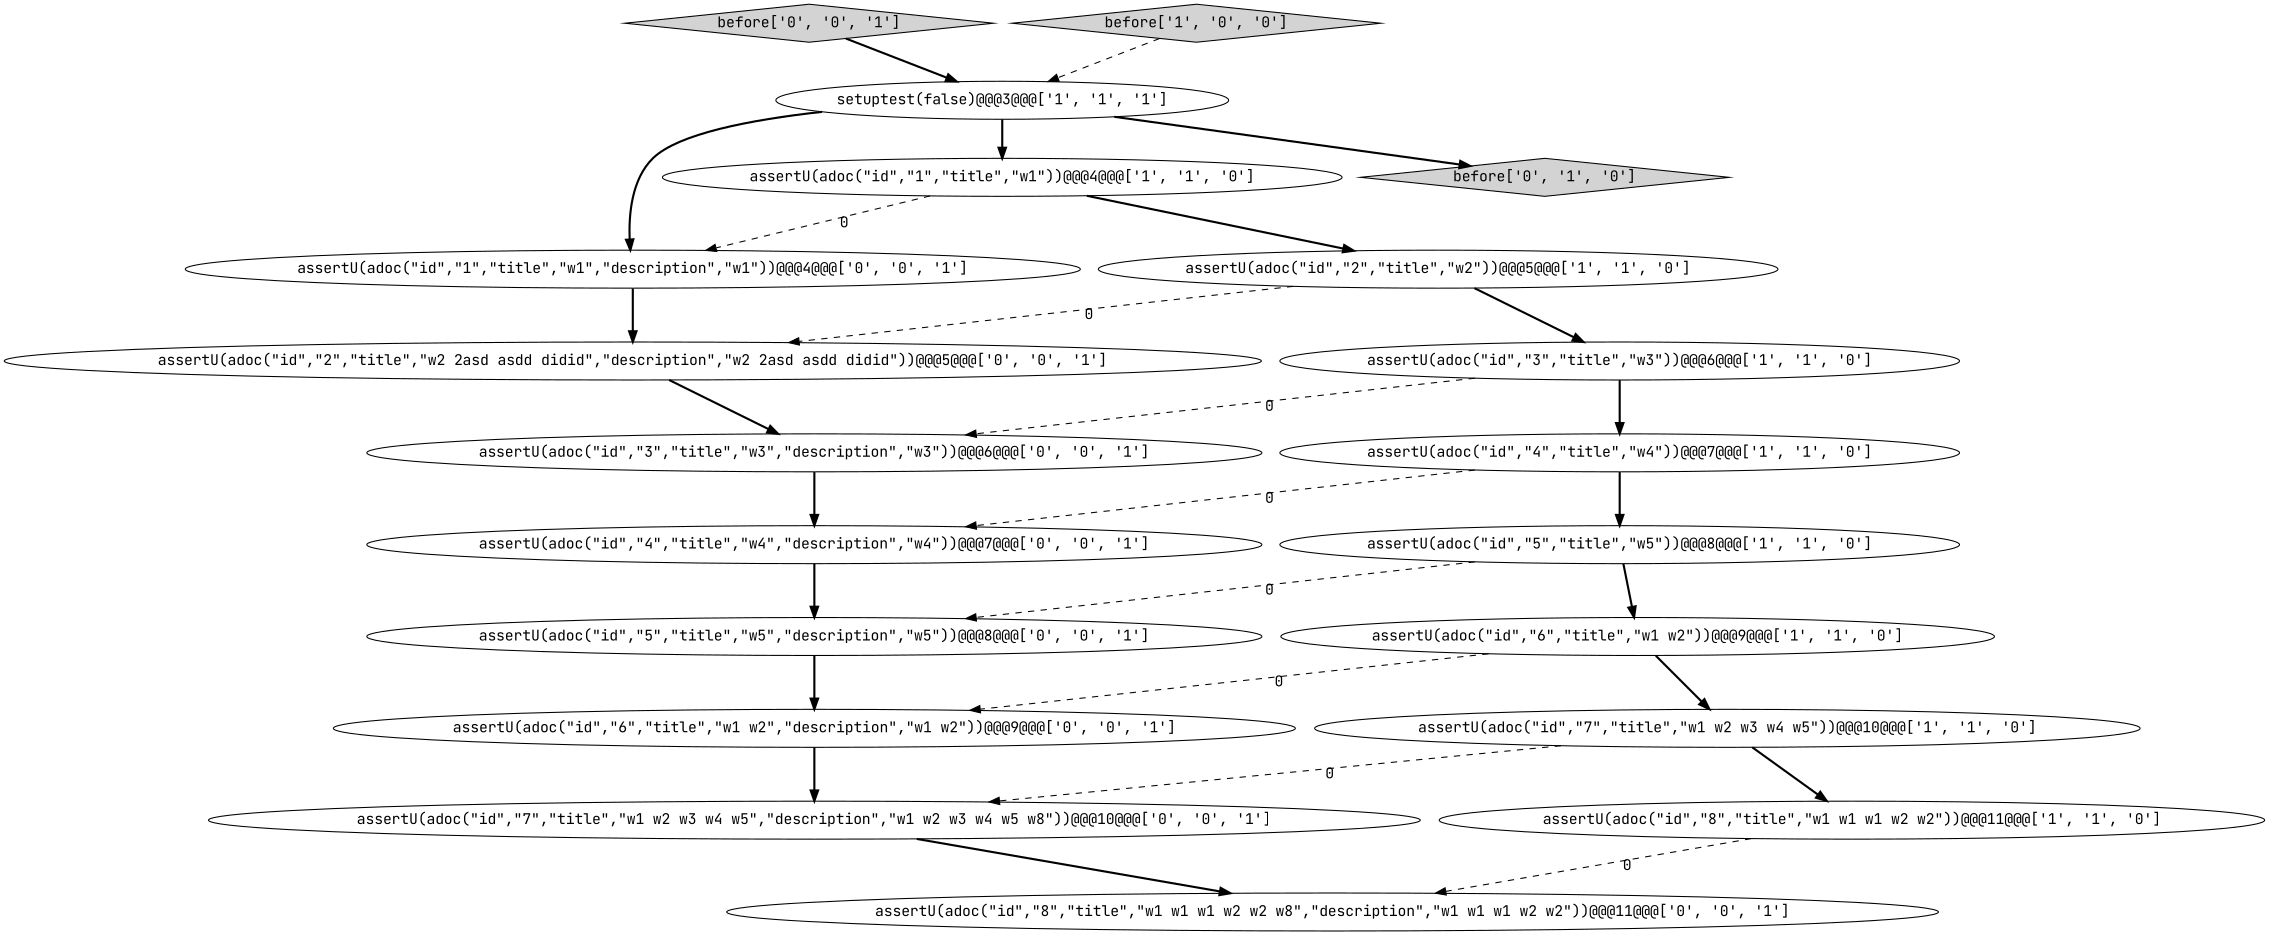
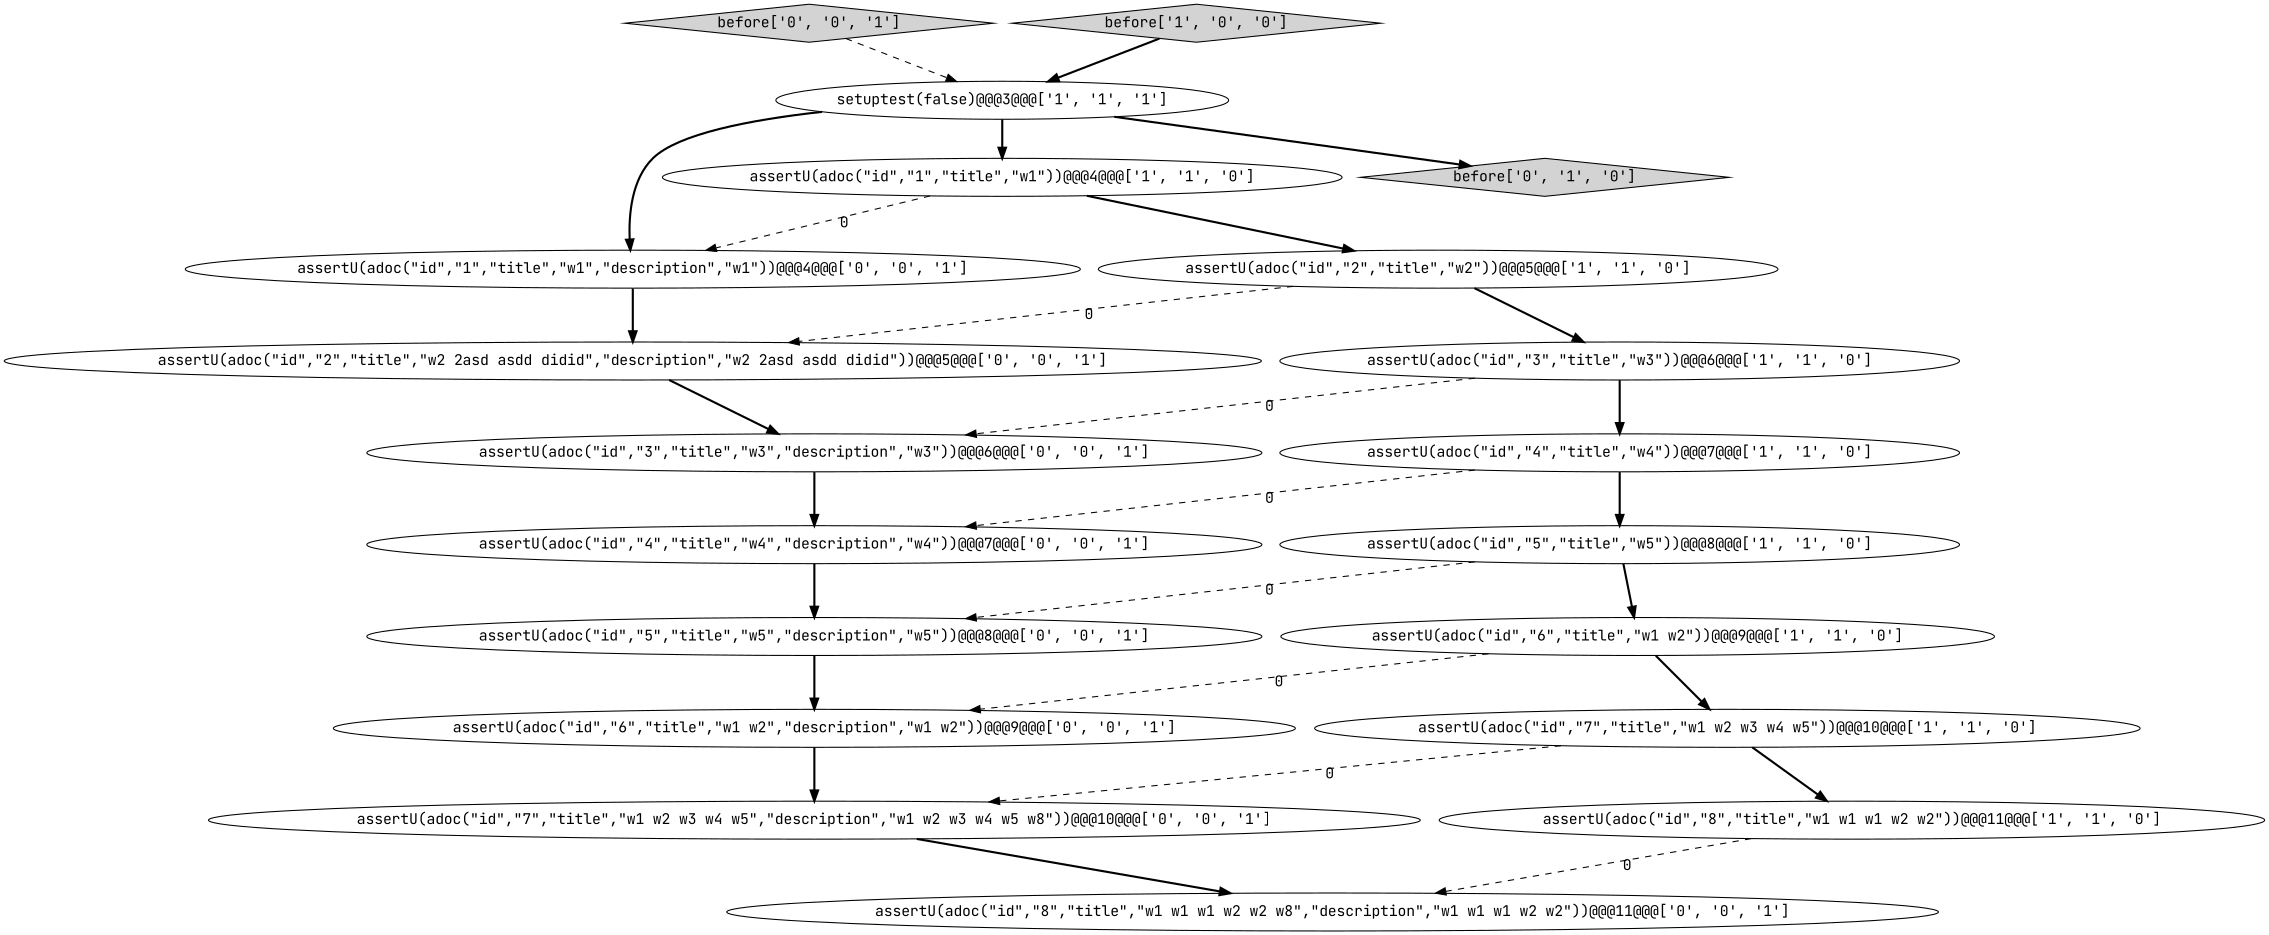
  digraph {
    fontname="JetBrains Mono"
    node [fillcolor=white fontname="JetBrains Mono" shape=ellipse style=filled]
    edge [fontname="JetBrains Mono" style=bold]
    n1 [label="assertU(adoc(\"id\",\"6\",\"title\",\"w1 w2\"))@@@9@@@['1', '1', '0']"]
    n2 [label="assertU(adoc(\"id\",\"6\",\"title\",\"w1 w2\",\"description\",\"w1 w2\"))@@@9@@@['0', '0', '1']"]
    n3 [label="assertU(adoc(\"id\",\"7\",\"title\",\"w1 w2 w3 w4 w5\"))@@@10@@@['1', '1', '0']"]
    n4 [label="assertU(adoc(\"id\",\"7\",\"title\",\"w1 w2 w3 w4 w5\",\"description\",\"w1 w2 w3 w4 w5 w8\"))@@@10@@@['0', '0', '1']"]
    n5 [label="assertU(adoc(\"id\",\"8\",\"title\",\"w1 w1 w1 w2 w2\"))@@@11@@@['1', '1', '0']"]
    n6 [label="assertU(adoc(\"id\",\"4\",\"title\",\"w4\"))@@@7@@@['1', '1', '0']"]
    n7 [label="assertU(adoc(\"id\",\"5\",\"title\",\"w5\"))@@@8@@@['1', '1', '0']"]
    n8 [label="assertU(adoc(\"id\",\"4\",\"title\",\"w4\",\"description\",\"w4\"))@@@7@@@['0', '0', '1']"]
    n9 [label="assertU(adoc(\"id\",\"5\",\"title\",\"w5\",\"description\",\"w5\"))@@@8@@@['0', '0', '1']"]
    n10 [fillcolor=lightgray label="before['0', '0', '1']" shape=diamond]
    n11 [label="setuptest(false)@@@3@@@['1', '1', '1']"]
    n12 [label="assertU(adoc(\"id\",\"1\",\"title\",\"w1\"))@@@4@@@['1', '1', '0']"]
    n13 [label="assertU(adoc(\"id\",\"1\",\"title\",\"w1\",\"description\",\"w1\"))@@@4@@@['0', '0', '1']"]
    n14 [fillcolor=lightgray label="before['0', '1', '0']" shape=diamond]
    n15 [label="assertU(adoc(\"id\",\"2\",\"title\",\"w2\"))@@@5@@@['1', '1', '0']"]
    n16 [label="assertU(adoc(\"id\",\"2\",\"title\",\"w2 2asd asdd didid\",\"description\",\"w2 2asd asdd didid\"))@@@5@@@['0', '0', '1']"]
    n17 [label="assertU(adoc(\"id\",\"3\",\"title\",\"w3\"))@@@6@@@['1', '1', '0']"]
    n18 [label="assertU(adoc(\"id\",\"3\",\"title\",\"w3\",\"description\",\"w3\"))@@@6@@@['0', '0', '1']"]
    n19 [label="assertU(adoc(\"id\",\"8\",\"title\",\"w1 w1 w1 w2 w2 w8\",\"description\",\"w1 w1 w1 w2 w2\"))@@@11@@@['0', '0', '1']"]
    n20 [fillcolor=lightgray label="before['1', '0', '0']" shape=diamond]
    n1 -> n2 [label=0 style=dashed]
    n1 -> n3
    n2 -> n4
    n3 -> n4 [label=0 style=dashed]
    n3 -> n5
    n4 -> n19
    n5 -> n19 [label=0 style=dashed]
    n6 -> n7
    n6 -> n8 [label=0 style=dashed]
    n7 -> n1
    n7 -> n9 [label=0 style=dashed]
    n8 -> n9
    n9 -> n2
-   n10 -> n11
+   n10 -> n11 [style=dashed]
    n11 -> n12
    n11 -> n13
    n11 -> n14
    n12 -> n13 [label=0 style=dashed]
    n12 -> n15
    n13 -> n16
    n15 -> n16 [label=0 style=dashed]
    n15 -> n17
    n16 -> n18
    n17 -> n6
    n17 -> n18 [label=0 style=dashed]
    n18 -> n8
-   n20 -> n11 [style=dashed]
+   n20 -> n11
  }
